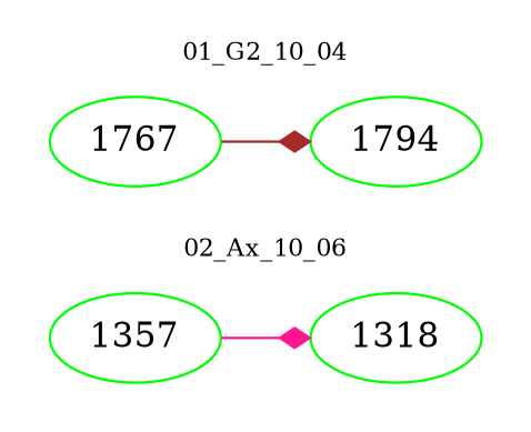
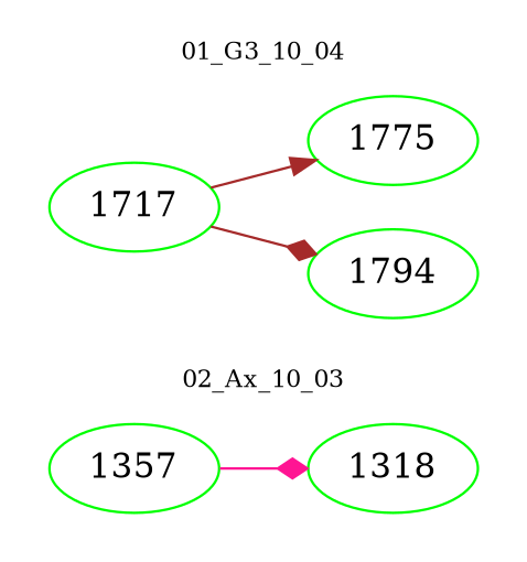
  digraph {
    rankdir=LR
    node [color=green]
    edge [arrowhead=diamond color=brown]
    n1 [label=1357]
    n2 [label=1318]
-   n3 [label=1767]
+   n3 [label=1717]
    n4 [label=1794]
+   n5 [label=1775]
    subgraph cluster_1 {
      color=white
      fontsize=10
-     label="02_Ax_10_06"
+     label="02_Ax_10_03"
      n1
      n2
    }
    subgraph cluster_2 {
      color=white
      fontsize=10
-     label="01_G2_10_04"
+     label="01_G3_10_04"
      n3
      n4
+     n5
    }
    n1 -> n2 [color=deeppink]
    n3 -> n4
+   n3 -> n5 [arrowhead=normal]
  }
